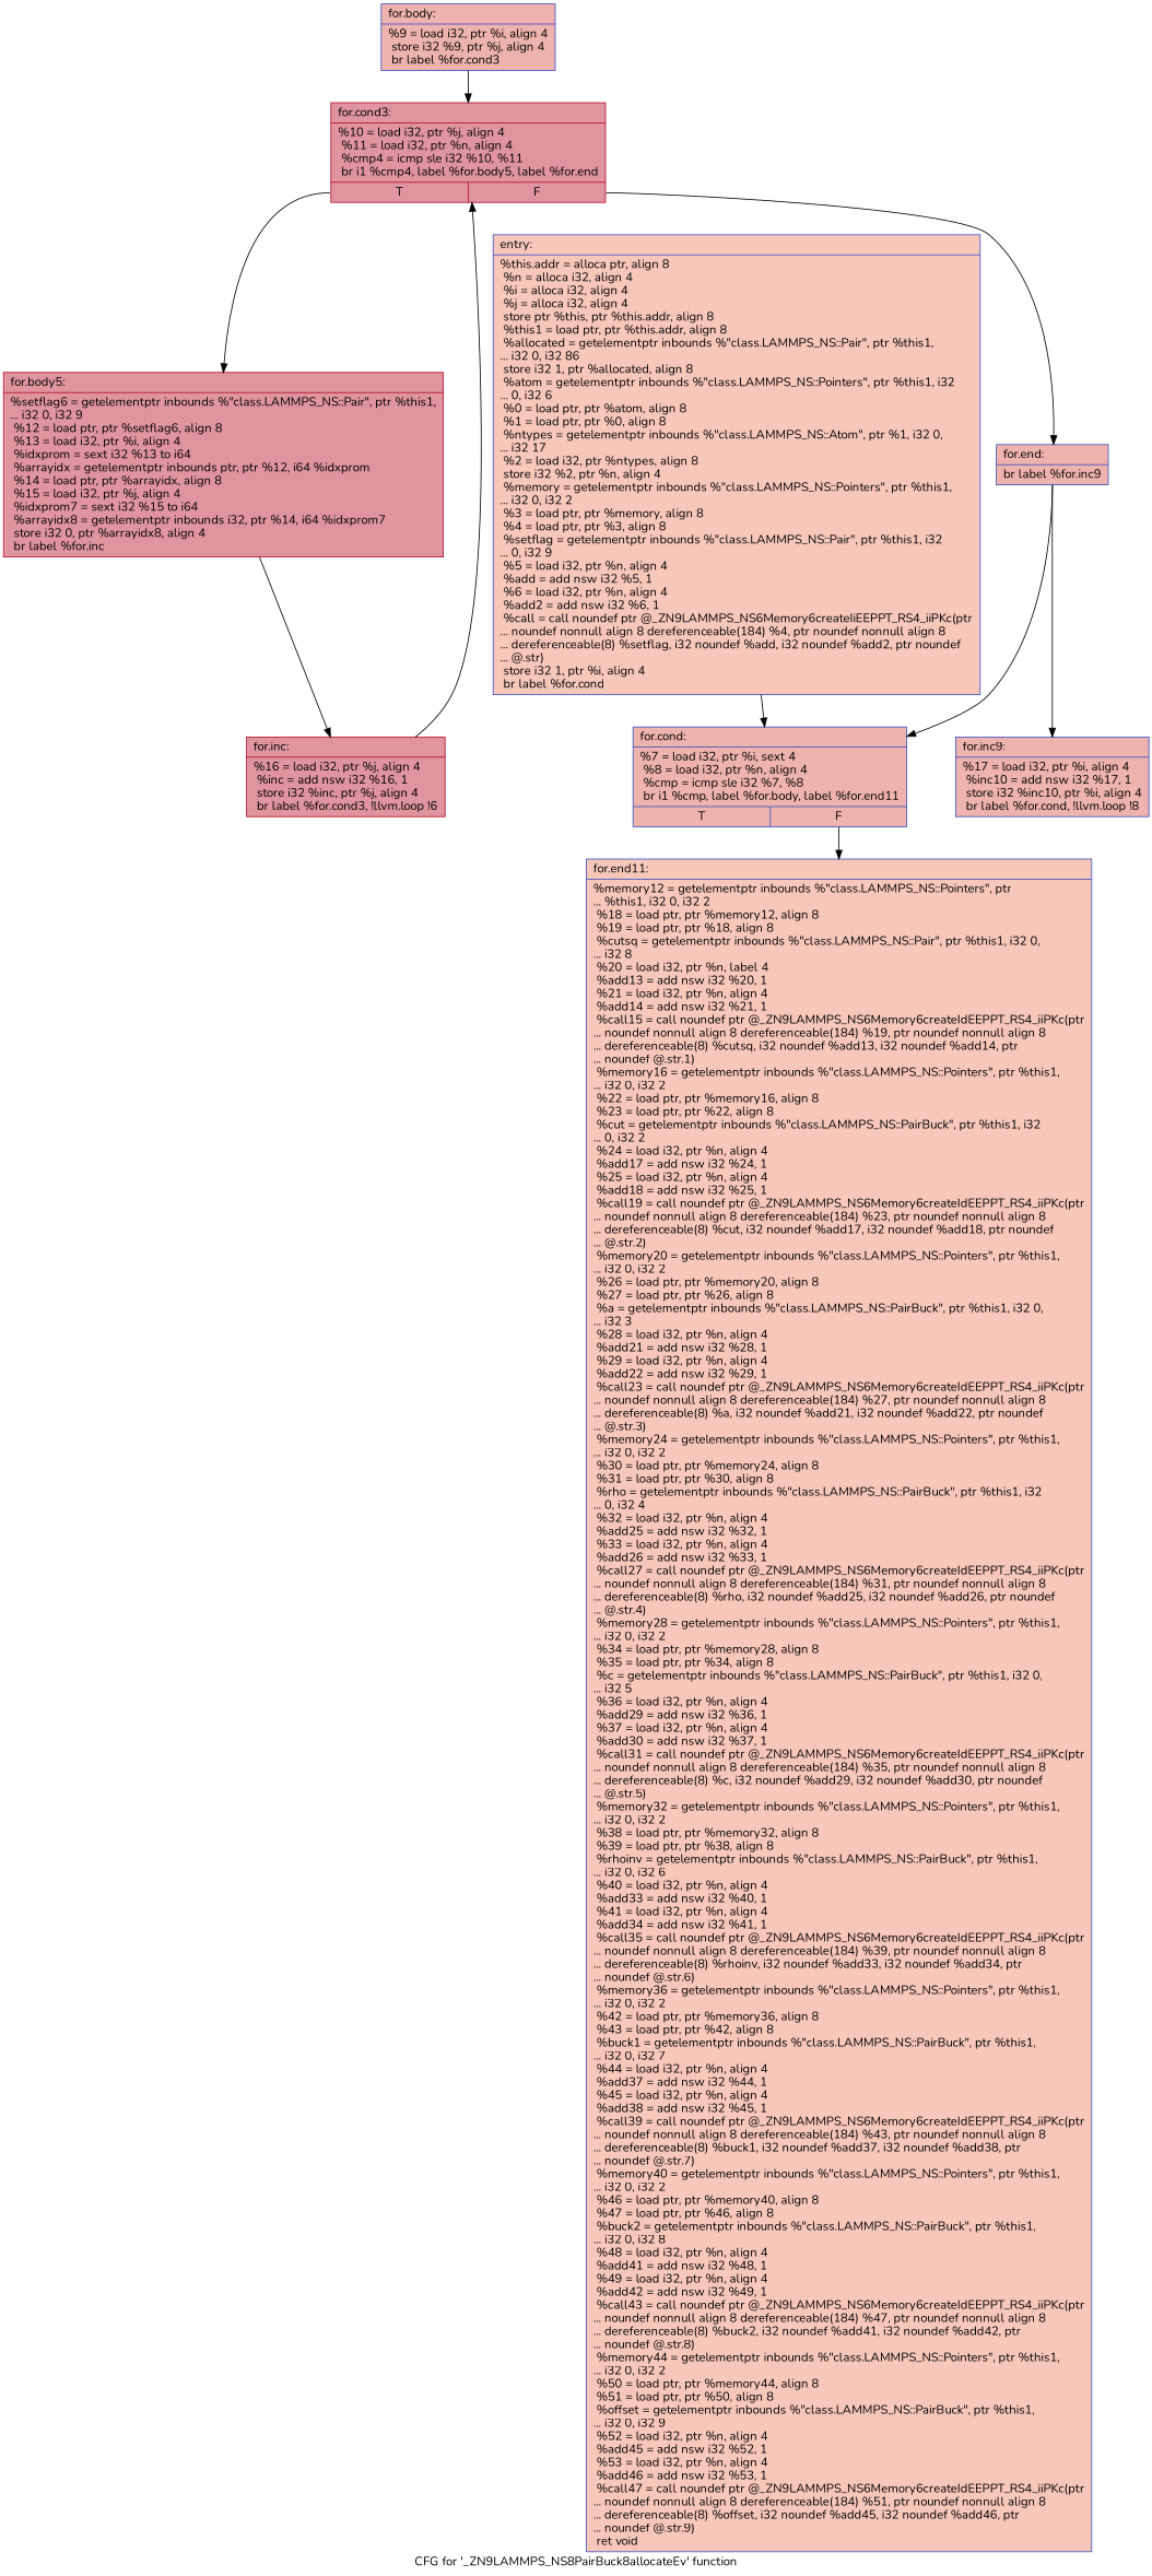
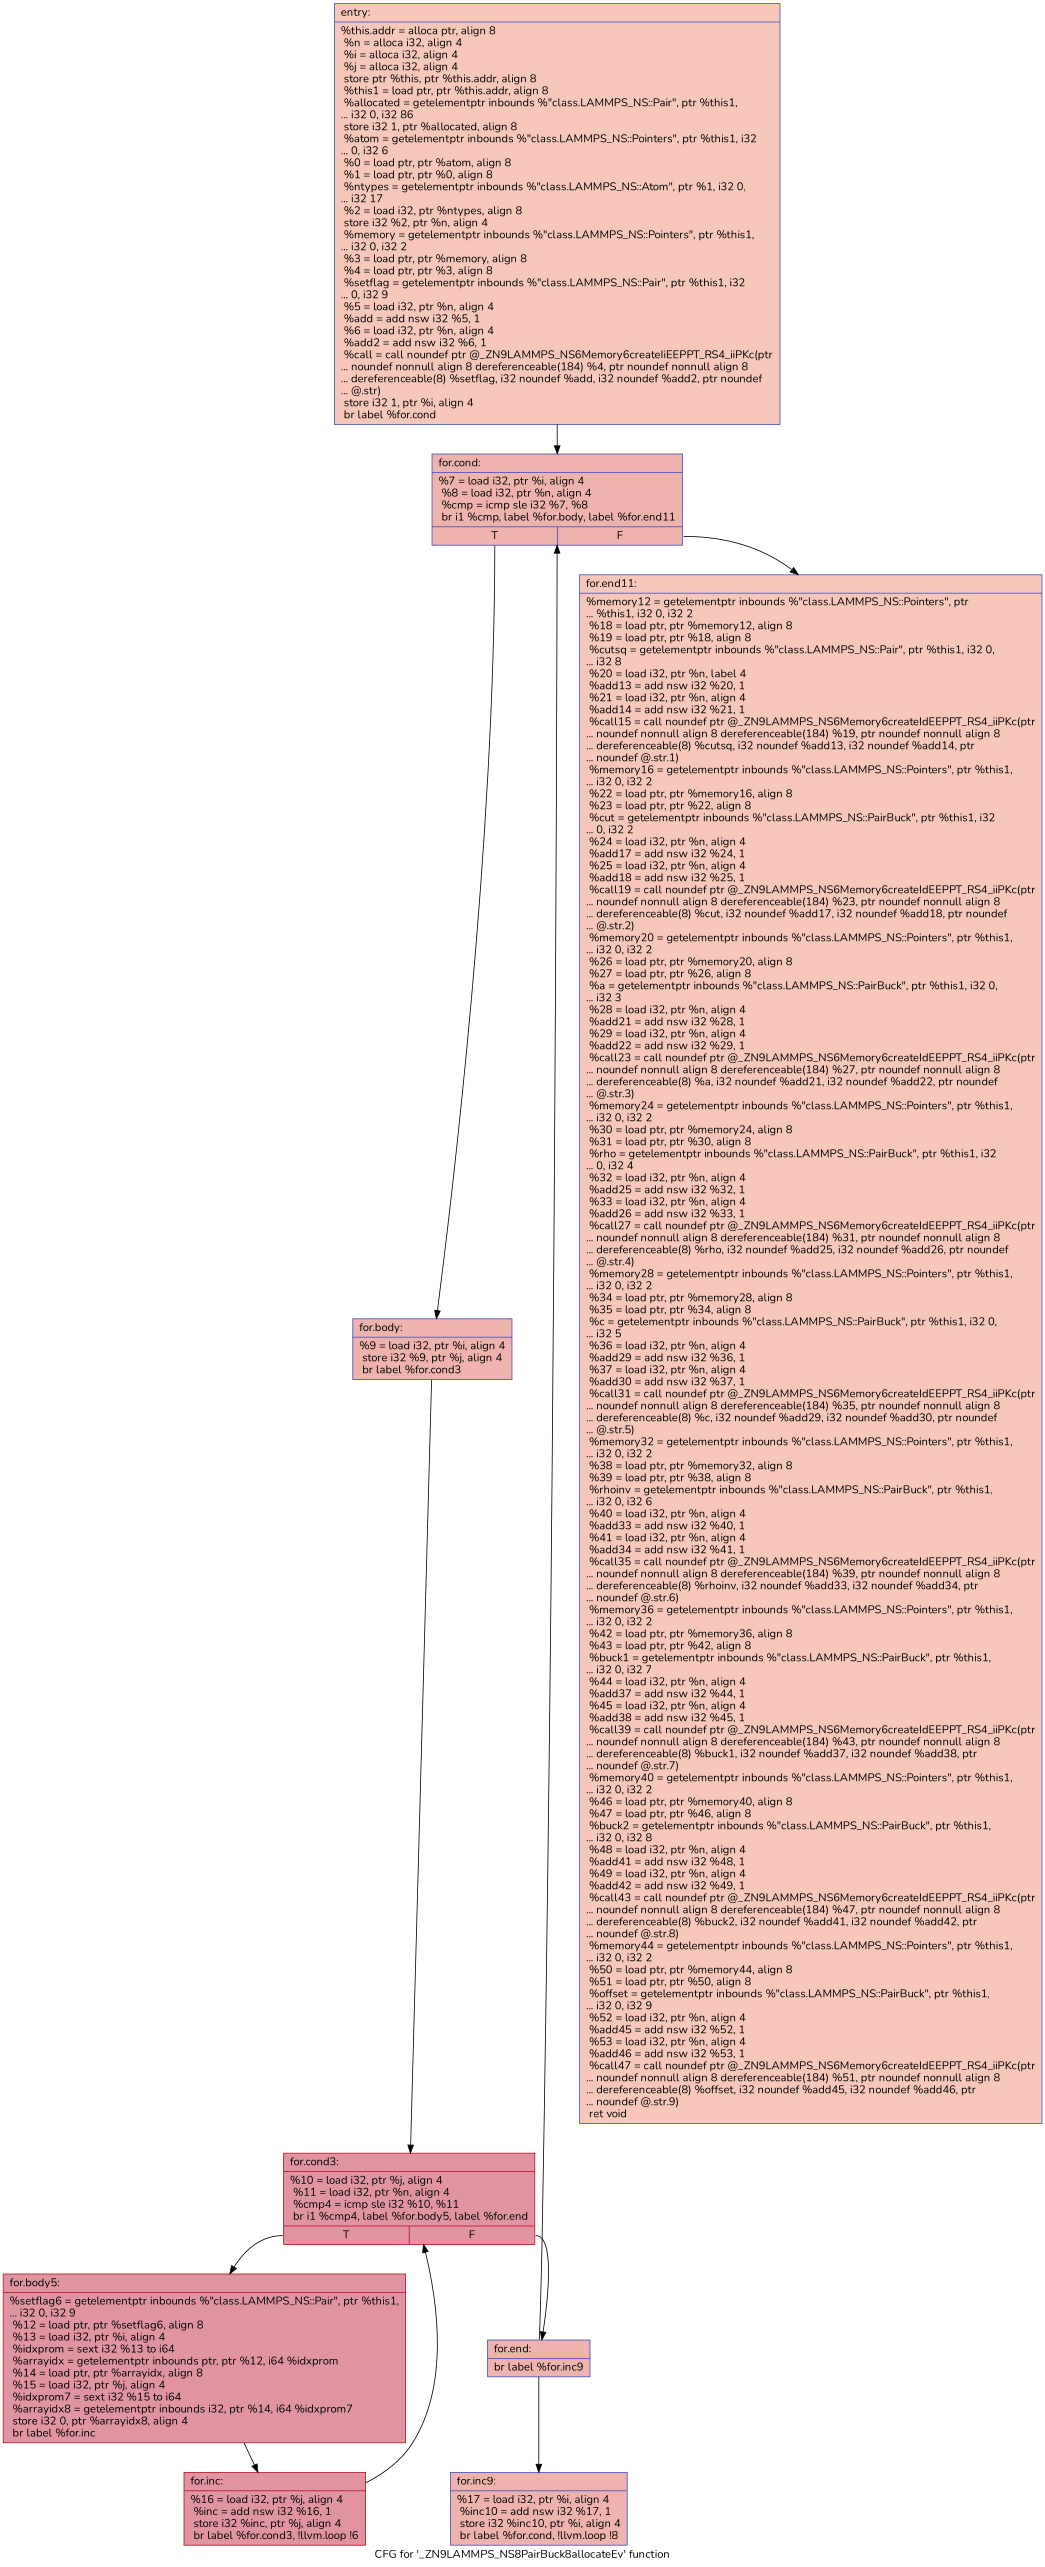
  digraph {
    fontname=Nunito
    label="CFG for '_ZN9LAMMPS_NS8PairBuck8allocateEv' function"
    node [color="#3d50c3ff" fillcolor="#d6524470" fontname=Nunito shape=record style=filled]
    edge [fontname=Nunito]
    n1 [fillcolor="#ec7f6370" label="{entry:\l|  %this.addr = alloca ptr, align 8\l  %n = alloca i32, align 4\l  %i = alloca i32, align 4\l  %j = alloca i32, align 4\l  store ptr %this, ptr %this.addr, align 8\l  %this1 = load ptr, ptr %this.addr, align 8\l  %allocated = getelementptr inbounds %\"class.LAMMPS_NS::Pair\", ptr %this1,\l... i32 0, i32 86\l  store i32 1, ptr %allocated, align 8\l  %atom = getelementptr inbounds %\"class.LAMMPS_NS::Pointers\", ptr %this1, i32\l... 0, i32 6\l  %0 = load ptr, ptr %atom, align 8\l  %1 = load ptr, ptr %0, align 8\l  %ntypes = getelementptr inbounds %\"class.LAMMPS_NS::Atom\", ptr %1, i32 0,\l... i32 17\l  %2 = load i32, ptr %ntypes, align 8\l  store i32 %2, ptr %n, align 4\l  %memory = getelementptr inbounds %\"class.LAMMPS_NS::Pointers\", ptr %this1,\l... i32 0, i32 2\l  %3 = load ptr, ptr %memory, align 8\l  %4 = load ptr, ptr %3, align 8\l  %setflag = getelementptr inbounds %\"class.LAMMPS_NS::Pair\", ptr %this1, i32\l... 0, i32 9\l  %5 = load i32, ptr %n, align 4\l  %add = add nsw i32 %5, 1\l  %6 = load i32, ptr %n, align 4\l  %add2 = add nsw i32 %6, 1\l  %call = call noundef ptr @_ZN9LAMMPS_NS6Memory6createIiEEPPT_RS4_iiPKc(ptr\l... noundef nonnull align 8 dereferenceable(184) %4, ptr noundef nonnull align 8\l... dereferenceable(8) %setflag, i32 noundef %add, i32 noundef %add2, ptr noundef\l... @.str)\l  store i32 1, ptr %i, align 4\l  br label %for.cond\l}"]
-   n2 [label="{for.cond:\l|  %7 = load i32, ptr %i, sext 4\l  %8 = load i32, ptr %n, align 4\l  %cmp = icmp sle i32 %7, %8\l  br i1 %cmp, label %for.body, label %for.end11\l|{<s0>T|<s1>F}}"]
+   n2 [label="{for.cond:\l|  %7 = load i32, ptr %i, align 4\l  %8 = load i32, ptr %n, align 4\l  %cmp = icmp sle i32 %7, %8\l  br i1 %cmp, label %for.body, label %for.end11\l|{<s0>T|<s1>F}}"]
    n3 [label="{for.body:\l|  %9 = load i32, ptr %i, align 4\l  store i32 %9, ptr %j, align 4\l  br label %for.cond3\l}"]
    n4 [fillcolor="#ec7f6370" label="{for.end11:\l|  %memory12 = getelementptr inbounds %\"class.LAMMPS_NS::Pointers\", ptr\l... %this1, i32 0, i32 2\l  %18 = load ptr, ptr %memory12, align 8\l  %19 = load ptr, ptr %18, align 8\l  %cutsq = getelementptr inbounds %\"class.LAMMPS_NS::Pair\", ptr %this1, i32 0,\l... i32 8\l  %20 = load i32, ptr %n, label 4\l  %add13 = add nsw i32 %20, 1\l  %21 = load i32, ptr %n, align 4\l  %add14 = add nsw i32 %21, 1\l  %call15 = call noundef ptr @_ZN9LAMMPS_NS6Memory6createIdEEPPT_RS4_iiPKc(ptr\l... noundef nonnull align 8 dereferenceable(184) %19, ptr noundef nonnull align 8\l... dereferenceable(8) %cutsq, i32 noundef %add13, i32 noundef %add14, ptr\l... noundef @.str.1)\l  %memory16 = getelementptr inbounds %\"class.LAMMPS_NS::Pointers\", ptr %this1,\l... i32 0, i32 2\l  %22 = load ptr, ptr %memory16, align 8\l  %23 = load ptr, ptr %22, align 8\l  %cut = getelementptr inbounds %\"class.LAMMPS_NS::PairBuck\", ptr %this1, i32\l... 0, i32 2\l  %24 = load i32, ptr %n, align 4\l  %add17 = add nsw i32 %24, 1\l  %25 = load i32, ptr %n, align 4\l  %add18 = add nsw i32 %25, 1\l  %call19 = call noundef ptr @_ZN9LAMMPS_NS6Memory6createIdEEPPT_RS4_iiPKc(ptr\l... noundef nonnull align 8 dereferenceable(184) %23, ptr noundef nonnull align 8\l... dereferenceable(8) %cut, i32 noundef %add17, i32 noundef %add18, ptr noundef\l... @.str.2)\l  %memory20 = getelementptr inbounds %\"class.LAMMPS_NS::Pointers\", ptr %this1,\l... i32 0, i32 2\l  %26 = load ptr, ptr %memory20, align 8\l  %27 = load ptr, ptr %26, align 8\l  %a = getelementptr inbounds %\"class.LAMMPS_NS::PairBuck\", ptr %this1, i32 0,\l... i32 3\l  %28 = load i32, ptr %n, align 4\l  %add21 = add nsw i32 %28, 1\l  %29 = load i32, ptr %n, align 4\l  %add22 = add nsw i32 %29, 1\l  %call23 = call noundef ptr @_ZN9LAMMPS_NS6Memory6createIdEEPPT_RS4_iiPKc(ptr\l... noundef nonnull align 8 dereferenceable(184) %27, ptr noundef nonnull align 8\l... dereferenceable(8) %a, i32 noundef %add21, i32 noundef %add22, ptr noundef\l... @.str.3)\l  %memory24 = getelementptr inbounds %\"class.LAMMPS_NS::Pointers\", ptr %this1,\l... i32 0, i32 2\l  %30 = load ptr, ptr %memory24, align 8\l  %31 = load ptr, ptr %30, align 8\l  %rho = getelementptr inbounds %\"class.LAMMPS_NS::PairBuck\", ptr %this1, i32\l... 0, i32 4\l  %32 = load i32, ptr %n, align 4\l  %add25 = add nsw i32 %32, 1\l  %33 = load i32, ptr %n, align 4\l  %add26 = add nsw i32 %33, 1\l  %call27 = call noundef ptr @_ZN9LAMMPS_NS6Memory6createIdEEPPT_RS4_iiPKc(ptr\l... noundef nonnull align 8 dereferenceable(184) %31, ptr noundef nonnull align 8\l... dereferenceable(8) %rho, i32 noundef %add25, i32 noundef %add26, ptr noundef\l... @.str.4)\l  %memory28 = getelementptr inbounds %\"class.LAMMPS_NS::Pointers\", ptr %this1,\l... i32 0, i32 2\l  %34 = load ptr, ptr %memory28, align 8\l  %35 = load ptr, ptr %34, align 8\l  %c = getelementptr inbounds %\"class.LAMMPS_NS::PairBuck\", ptr %this1, i32 0,\l... i32 5\l  %36 = load i32, ptr %n, align 4\l  %add29 = add nsw i32 %36, 1\l  %37 = load i32, ptr %n, align 4\l  %add30 = add nsw i32 %37, 1\l  %call31 = call noundef ptr @_ZN9LAMMPS_NS6Memory6createIdEEPPT_RS4_iiPKc(ptr\l... noundef nonnull align 8 dereferenceable(184) %35, ptr noundef nonnull align 8\l... dereferenceable(8) %c, i32 noundef %add29, i32 noundef %add30, ptr noundef\l... @.str.5)\l  %memory32 = getelementptr inbounds %\"class.LAMMPS_NS::Pointers\", ptr %this1,\l... i32 0, i32 2\l  %38 = load ptr, ptr %memory32, align 8\l  %39 = load ptr, ptr %38, align 8\l  %rhoinv = getelementptr inbounds %\"class.LAMMPS_NS::PairBuck\", ptr %this1,\l... i32 0, i32 6\l  %40 = load i32, ptr %n, align 4\l  %add33 = add nsw i32 %40, 1\l  %41 = load i32, ptr %n, align 4\l  %add34 = add nsw i32 %41, 1\l  %call35 = call noundef ptr @_ZN9LAMMPS_NS6Memory6createIdEEPPT_RS4_iiPKc(ptr\l... noundef nonnull align 8 dereferenceable(184) %39, ptr noundef nonnull align 8\l... dereferenceable(8) %rhoinv, i32 noundef %add33, i32 noundef %add34, ptr\l... noundef @.str.6)\l  %memory36 = getelementptr inbounds %\"class.LAMMPS_NS::Pointers\", ptr %this1,\l... i32 0, i32 2\l  %42 = load ptr, ptr %memory36, align 8\l  %43 = load ptr, ptr %42, align 8\l  %buck1 = getelementptr inbounds %\"class.LAMMPS_NS::PairBuck\", ptr %this1,\l... i32 0, i32 7\l  %44 = load i32, ptr %n, align 4\l  %add37 = add nsw i32 %44, 1\l  %45 = load i32, ptr %n, align 4\l  %add38 = add nsw i32 %45, 1\l  %call39 = call noundef ptr @_ZN9LAMMPS_NS6Memory6createIdEEPPT_RS4_iiPKc(ptr\l... noundef nonnull align 8 dereferenceable(184) %43, ptr noundef nonnull align 8\l... dereferenceable(8) %buck1, i32 noundef %add37, i32 noundef %add38, ptr\l... noundef @.str.7)\l  %memory40 = getelementptr inbounds %\"class.LAMMPS_NS::Pointers\", ptr %this1,\l... i32 0, i32 2\l  %46 = load ptr, ptr %memory40, align 8\l  %47 = load ptr, ptr %46, align 8\l  %buck2 = getelementptr inbounds %\"class.LAMMPS_NS::PairBuck\", ptr %this1,\l... i32 0, i32 8\l  %48 = load i32, ptr %n, align 4\l  %add41 = add nsw i32 %48, 1\l  %49 = load i32, ptr %n, align 4\l  %add42 = add nsw i32 %49, 1\l  %call43 = call noundef ptr @_ZN9LAMMPS_NS6Memory6createIdEEPPT_RS4_iiPKc(ptr\l... noundef nonnull align 8 dereferenceable(184) %47, ptr noundef nonnull align 8\l... dereferenceable(8) %buck2, i32 noundef %add41, i32 noundef %add42, ptr\l... noundef @.str.8)\l  %memory44 = getelementptr inbounds %\"class.LAMMPS_NS::Pointers\", ptr %this1,\l... i32 0, i32 2\l  %50 = load ptr, ptr %memory44, align 8\l  %51 = load ptr, ptr %50, align 8\l  %offset = getelementptr inbounds %\"class.LAMMPS_NS::PairBuck\", ptr %this1,\l... i32 0, i32 9\l  %52 = load i32, ptr %n, align 4\l  %add45 = add nsw i32 %52, 1\l  %53 = load i32, ptr %n, align 4\l  %add46 = add nsw i32 %53, 1\l  %call47 = call noundef ptr @_ZN9LAMMPS_NS6Memory6createIdEEPPT_RS4_iiPKc(ptr\l... noundef nonnull align 8 dereferenceable(184) %51, ptr noundef nonnull align 8\l... dereferenceable(8) %offset, i32 noundef %add45, i32 noundef %add46, ptr\l... noundef @.str.9)\l  ret void\l}"]
    n5 [color="#b70d28ff" fillcolor="#b70d2870" label="{for.cond3:\l|  %10 = load i32, ptr %j, align 4\l  %11 = load i32, ptr %n, align 4\l  %cmp4 = icmp sle i32 %10, %11\l  br i1 %cmp4, label %for.body5, label %for.end\l|{<s0>T|<s1>F}}"]
    n6 [color="#b70d28ff" fillcolor="#b70d2870" label="{for.body5:\l|  %setflag6 = getelementptr inbounds %\"class.LAMMPS_NS::Pair\", ptr %this1,\l... i32 0, i32 9\l  %12 = load ptr, ptr %setflag6, align 8\l  %13 = load i32, ptr %i, align 4\l  %idxprom = sext i32 %13 to i64\l  %arrayidx = getelementptr inbounds ptr, ptr %12, i64 %idxprom\l  %14 = load ptr, ptr %arrayidx, align 8\l  %15 = load i32, ptr %j, align 4\l  %idxprom7 = sext i32 %15 to i64\l  %arrayidx8 = getelementptr inbounds i32, ptr %14, i64 %idxprom7\l  store i32 0, ptr %arrayidx8, align 4\l  br label %for.inc\l}"]
    n7 [label="{for.end:\l|  br label %for.inc9\l}"]
    n8 [color="#b70d28ff" fillcolor="#b70d2870" label="{for.inc:\l|  %16 = load i32, ptr %j, align 4\l  %inc = add nsw i32 %16, 1\l  store i32 %inc, ptr %j, align 4\l  br label %for.cond3, !llvm.loop !6\l}"]
    n9 [label="{for.inc9:\l|  %17 = load i32, ptr %i, align 4\l  %inc10 = add nsw i32 %17, 1\l  store i32 %inc10, ptr %i, align 4\l  br label %for.cond, !llvm.loop !8\l}"]
    n1 -> n2
+   n2 -> n3 [tailport=s0]
    n2 -> n4 [tailport=s1]
    n3 -> n5
    n5 -> n6 [tailport=s0]
    n5 -> n7 [tailport=s1]
    n6 -> n8
    n7 -> n2
    n7 -> n9
    n8 -> n5
  }
